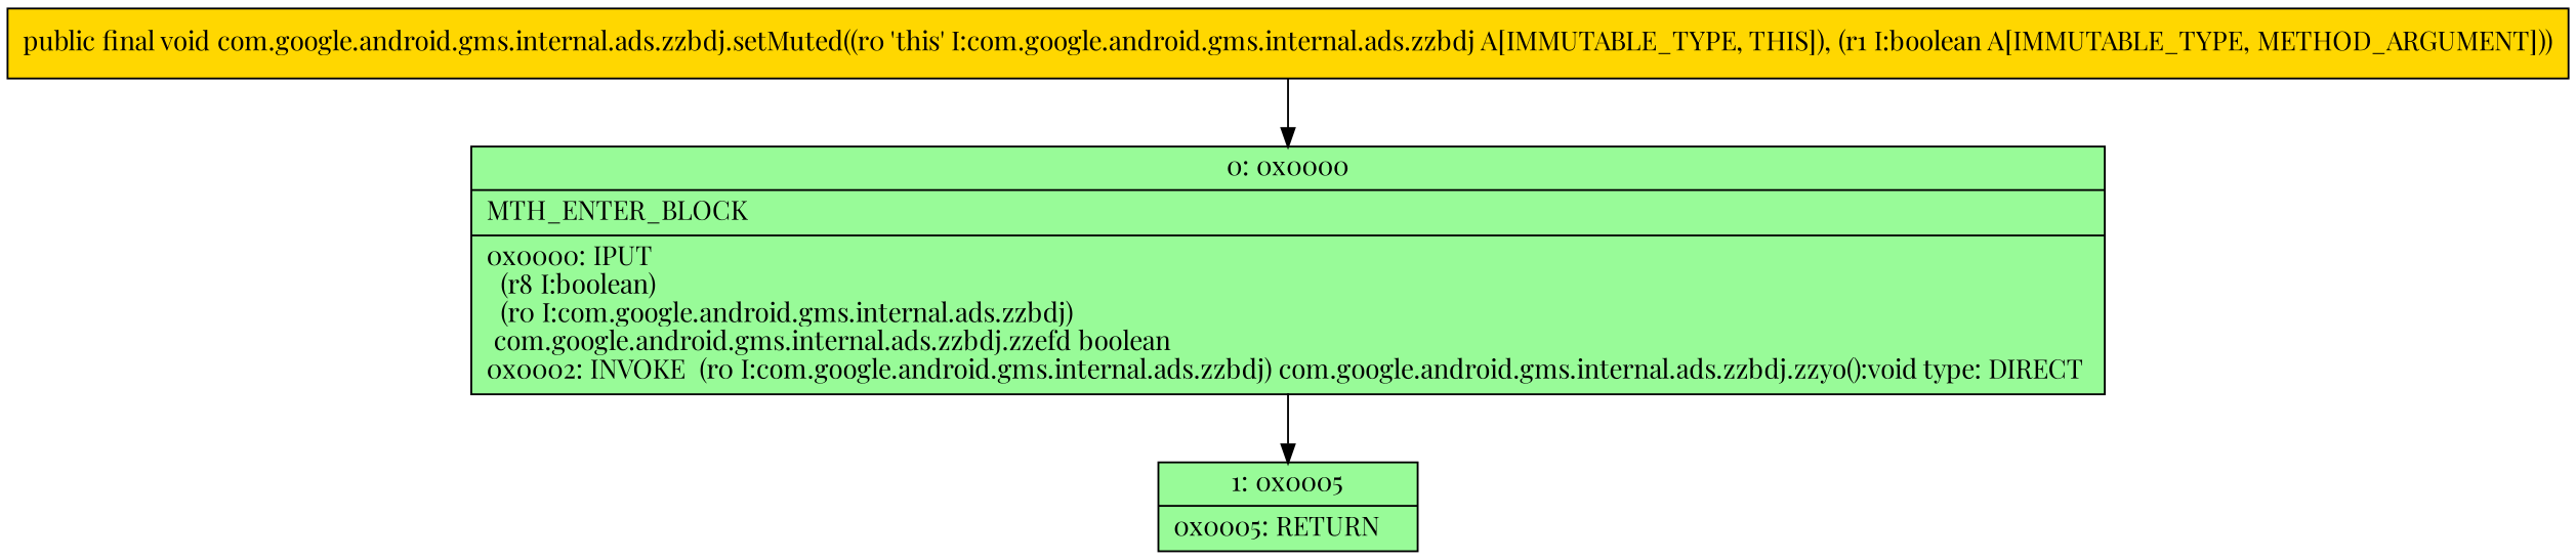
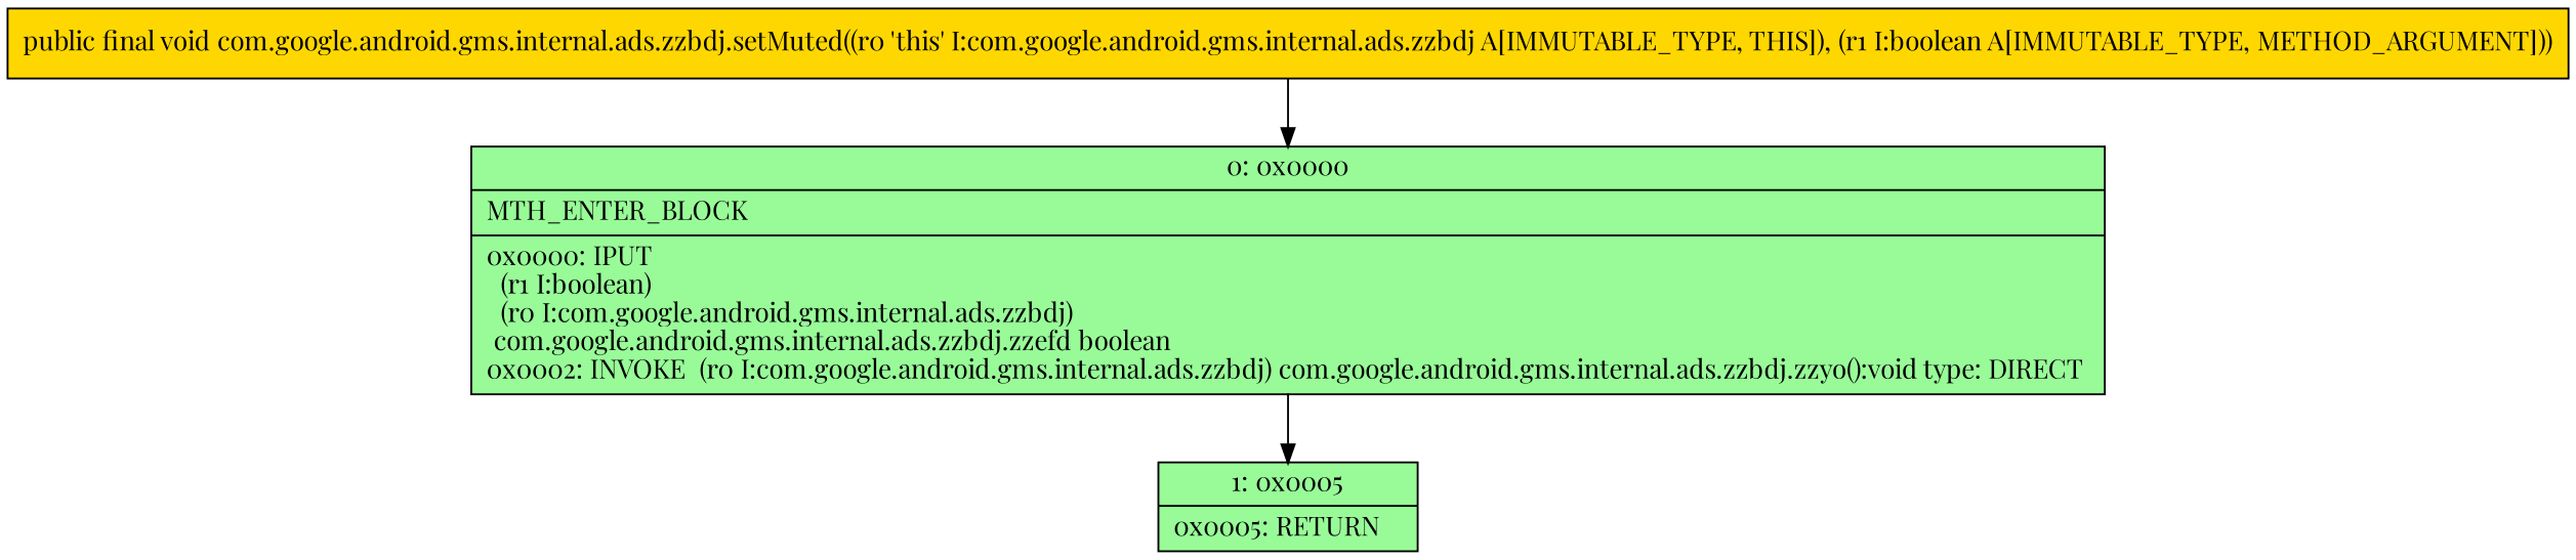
  digraph {
    fontname="Playfair Display"
    node [shape=record style=filled fillcolor=palegreen fontname="Playfair Display"]
    edge [fontname="Playfair Display"]
-   n1 [label="{0\:\ 0x0000|MTH_ENTER_BLOCK\l|0x0000: IPUT  \l  (r8 I:boolean)\l  (r0 I:com.google.android.gms.internal.ads.zzbdj)\l com.google.android.gms.internal.ads.zzbdj.zzefd boolean \l0x0002: INVOKE  (r0 I:com.google.android.gms.internal.ads.zzbdj) com.google.android.gms.internal.ads.zzbdj.zzyo():void type: DIRECT \l}"]
+   n1 [label="{0\:\ 0x0000|MTH_ENTER_BLOCK\l|0x0000: IPUT  \l  (r1 I:boolean)\l  (r0 I:com.google.android.gms.internal.ads.zzbdj)\l com.google.android.gms.internal.ads.zzbdj.zzefd boolean \l0x0002: INVOKE  (r0 I:com.google.android.gms.internal.ads.zzbdj) com.google.android.gms.internal.ads.zzbdj.zzyo():void type: DIRECT \l}"]
    n2 [label="{1\:\ 0x0005|0x0005: RETURN   \l}"]
    n3 [label="{public final void com.google.android.gms.internal.ads.zzbdj.setMuted((r0 'this' I:com.google.android.gms.internal.ads.zzbdj A[IMMUTABLE_TYPE, THIS]), (r1 I:boolean A[IMMUTABLE_TYPE, METHOD_ARGUMENT])) }" fillcolor=gold]
    n1 -> n2
    n3 -> n1
  }
